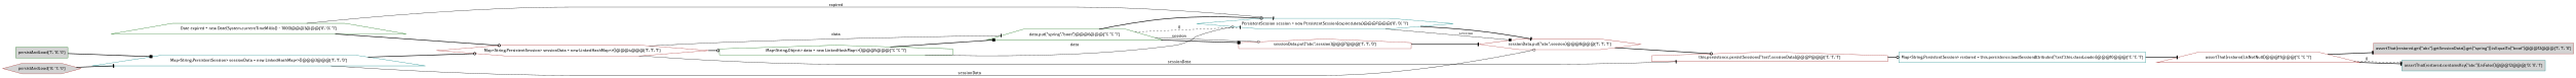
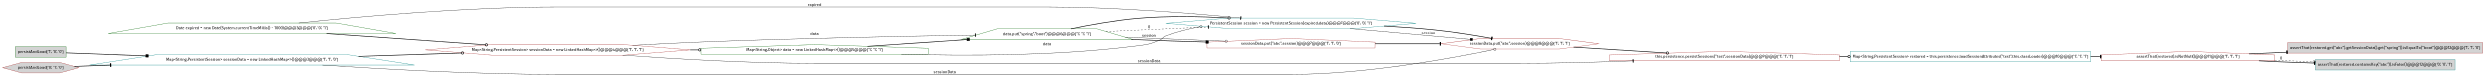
  digraph {
    fontname="Fira Sans"
    rankdir=LR
    node [color=brown fillcolor=white fontname="Fira Sans" shape=box style=filled]
    edge [arrowhead=tee fontname="Fira Sans" style=bold]
    n1 [fillcolor=lightgray label="assertThat(restored.get(\"abc\").getSessionData().get(\"spring\")).isEqualTo(\"boot\")@@@12@@@['1', '1', '0']"]
-   n2 [label="assertThat(restored).isNotNull()@@@11@@@['1', '1', '1']" shape=trapezium]
+   n2 [label="assertThat(restored).isNotNull()@@@11@@@['1', '1', '1']" shape=house]
    n3 [color=teal fillcolor=lightgray label="assertThat(restored.containsKey(\"abc\")).isFalse()@@@12@@@['0', '0', '1']"]
    n4 [label="sessionData.put(\"abc\",session)@@@8@@@['1', '1', '1']" shape=hexagon]
    n5 [label="this.persistence.persistSessions(\"test\",sessionData)@@@9@@@['1', '1', '1']" shape=house]
    n6 [color=teal label="Map<String,PersistentSession> restored = this.persistence.loadSessionAttributes(\"test\",this.classLoader)@@@10@@@['1', '1', '1']"]
    n7 [color=darkgreen label="data.put(\"spring\",\"boot\")@@@6@@@['1', '1', '1']" shape=trapezium]
    n8 [label="sessionData.put(\"abc\",session)@@@7@@@['1', '1', '0']" shape=house]
    n9 [color=teal label="PersistentSession session = new PersistentSession(expired,data)@@@7@@@['0', '0', '1']" shape=hexagon]
    n10 [label="Map<String,PersistentSession> sessionData = new LinkedHashMap<>()@@@4@@@['1', '1', '1']" shape=hexagon]
    n11 [color=darkgreen label="Map<String,Object> data = new LinkedHashMap<>()@@@5@@@['1', '1', '1']" shape=house]
    n12 [color=darkgreen label="Date expired = new Date(System.currentTimeMillis() - 1000)@@@3@@@['0', '0', '1']" shape=trapezium]
    n13 [color=teal label="Map<String,PersistentSession> sessionData = new LinkedHashMap<>()@@@3@@@['1', '1', '0']" shape=trapezium]
    n14 [color=darkgreen fillcolor=lightgray label="persistAndLoad['1', '0', '0']"]
    n15 [fillcolor=lightgray label="persistAndLoad['0', '1', '0']" shape=hexagon]
    n2 -> n1
    n2 -> n3 [arrowhead=odot label=0 style=dashed]
    n2 -> n3
    n4 -> n5 [arrowhead=odot]
    n5 -> n6 [arrowhead=odot]
    n6 -> n2
    n7 -> n8 [arrowhead=odot label=session style=solid]
    n7 -> n8 [arrowhead=box]
    n7 -> n9 [arrowhead=odot]
    n7 -> n9 [label=0 style=dashed]
    n8 -> n4
    n9 -> n4 [arrowhead=box label=session style=solid]
    n9 -> n4
    n10 -> n5 [label=sessionData style=solid]
    n10 -> n7 [label=data style=solid]
    n10 -> n11 [arrowhead=odot]
    n11 -> n7 [arrowhead=box]
    n11 -> n9 [arrowhead=odot label=data style=solid]
    n12 -> n9 [label=expired style=solid]
    n12 -> n10 [arrowhead=odot]
    n13 -> n4 [arrowhead=odot label=sessionData style=solid]
    n13 -> n10 [arrowhead=odot]
    n14 -> n13 [arrowhead=box]
    n15 -> n13
  }
